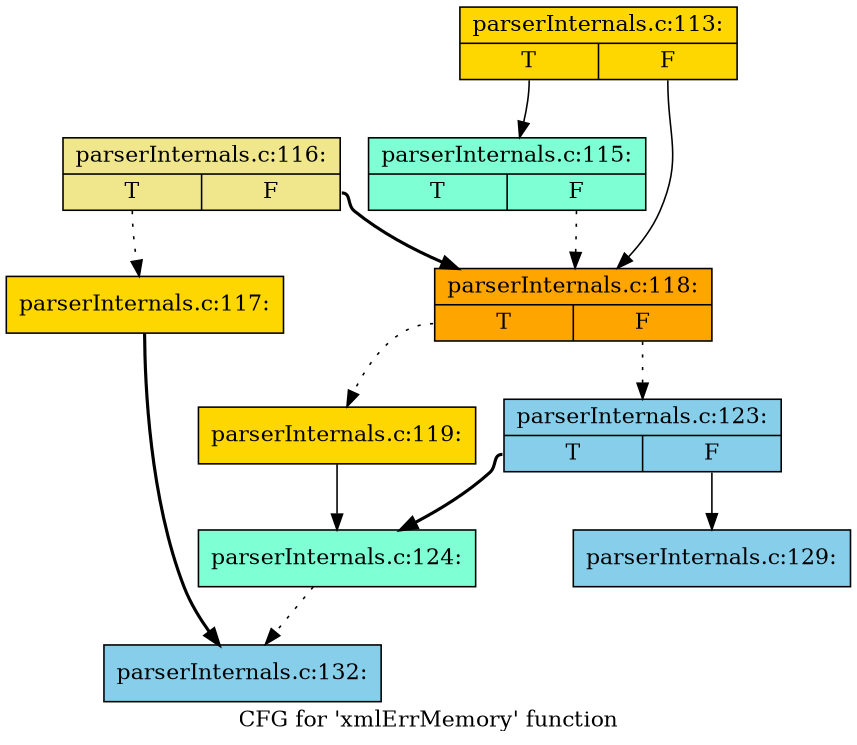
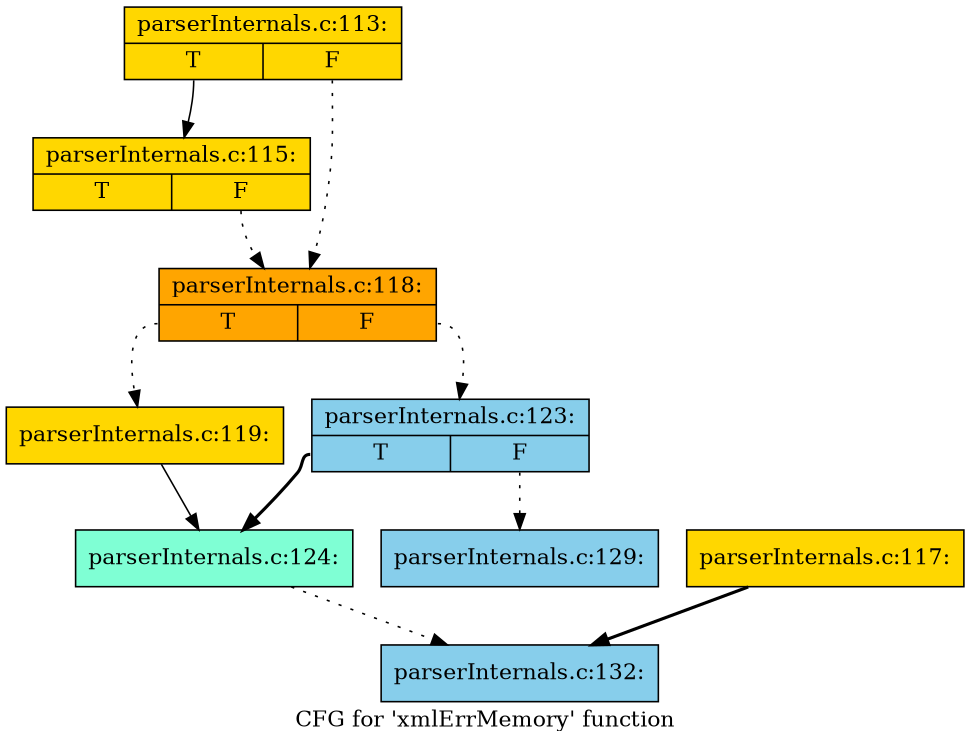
  digraph {
    label="CFG for 'xmlErrMemory' function"
    node [fillcolor=gold shape=record style=filled]
    edge [style=dotted tailport=s0]
    n1 [label="{parserInternals.c:113:|{<s0>T|<s1>F}}"]
-   n2 [fillcolor=aquamarine label="{parserInternals.c:115:|{<s0>T|<s1>F}}"]
+   n2 [label="{parserInternals.c:115:|{<s0>T|<s1>F}}"]
    n3 [fillcolor=orange label="{parserInternals.c:118:|{<s0>T|<s1>F}}"]
    n4 [label="{parserInternals.c:119:}"]
    n5 [fillcolor=skyblue label="{parserInternals.c:123:|{<s0>T|<s1>F}}"]
-   n6 [fillcolor=khaki label="{parserInternals.c:116:|{<s0>T|<s1>F}}"]
    n7 [label="{parserInternals.c:117:}"]
    n8 [fillcolor=aquamarine label="{parserInternals.c:124:}"]
    n9 [fillcolor=skyblue label="{parserInternals.c:129:}"]
    n10 [fillcolor=skyblue label="{parserInternals.c:132:}"]
    n1 -> n2 [style=solid]
-   n1 -> n3 [style=solid tailport=s1]
+   n1 -> n3 [tailport=s1]
    n2 -> n3 [tailport=s1]
    n3 -> n4
    n3 -> n5 [tailport=s1]
    n4 -> n8 [style=solid]
    n5 -> n8 [style=bold]
-   n5 -> n9 [style=solid tailport=s1]
-   n6 -> n3 [style=bold tailport=s1]
-   n6 -> n7
+   n5 -> n9 [tailport=s1]
    n7 -> n10 [style=bold]
    n8 -> n10
  }
